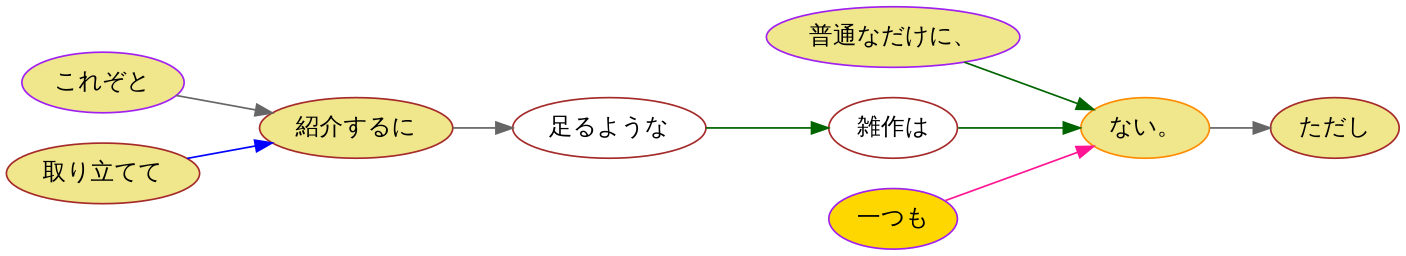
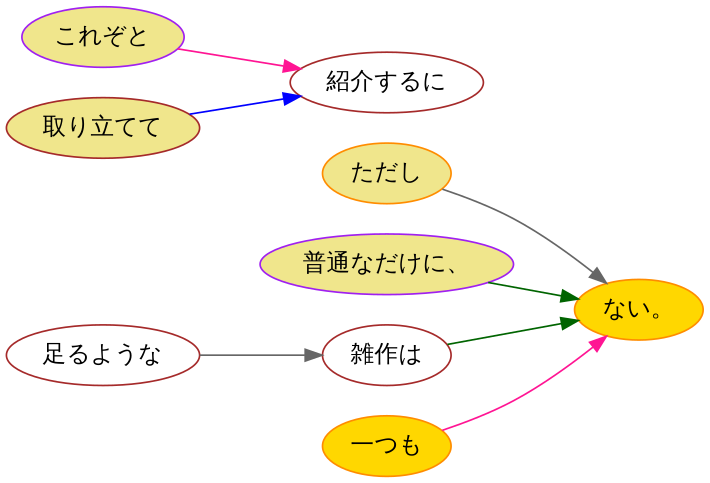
  digraph {
    rankdir=LR
    node [color=brown fillcolor=khaki style=filled]
    edge [color=darkgreen]
-   n1 [label="ただし"]
-   n2 [color=darkorange label="ない。"]
+   n1 [color=darkorange label="ただし"]
+   n2 [color=darkorange fillcolor=gold label="ない。"]
    n3 [color=purple label="普通なだけに、"]
    n4 [color=purple label="これぞと"]
-   n5 [label="紹介するに"]
+   n5 [fillcolor=white label="紹介するに"]
    n6 [fillcolor=white label="足るような"]
    n7 [label="取り立てて"]
    n8 [fillcolor=white label="雑作は"]
-   n9 [color=purple fillcolor=gold label="一つも"]
-   n2 -> n1 [color=gray40]
+   n9 [color=darkorange fillcolor=gold label="一つも"]
+   n1 -> n2 [color=gray40]
    n3 -> n2
-   n4 -> n5 [color=gray40]
-   n5 -> n6 [color=gray40]
-   n6 -> n8
+   n4 -> n5 [color=deeppink]
+   n6 -> n8 [color=gray40]
    n7 -> n5 [color=blue]
    n8 -> n2
    n9 -> n2 [color=deeppink]
  }
